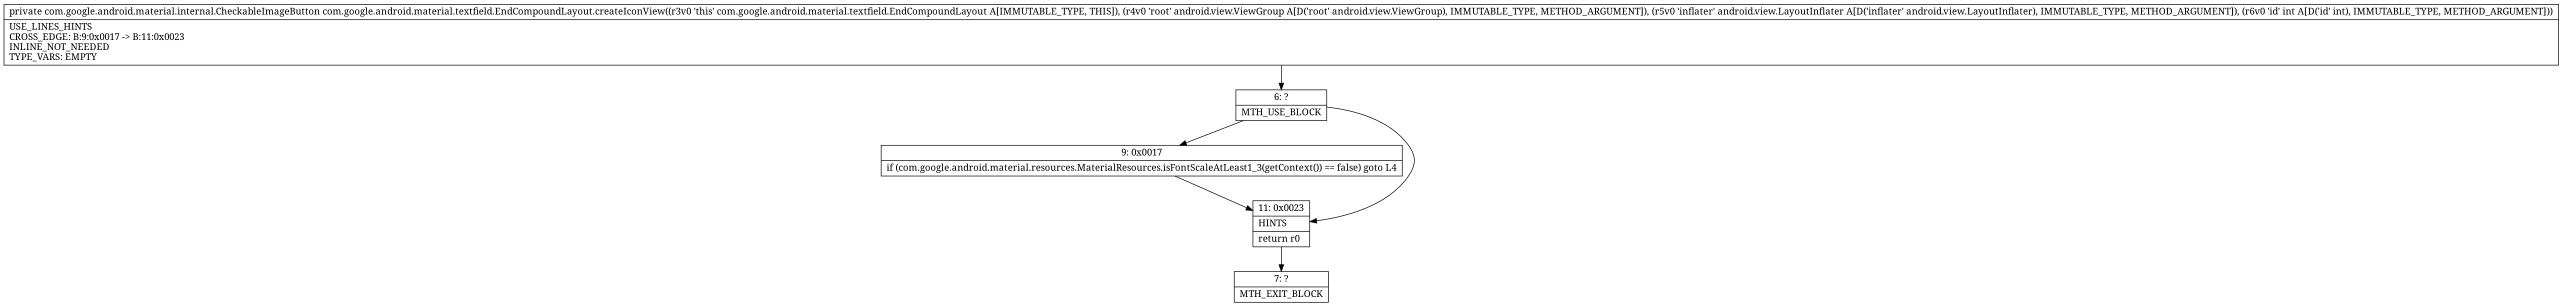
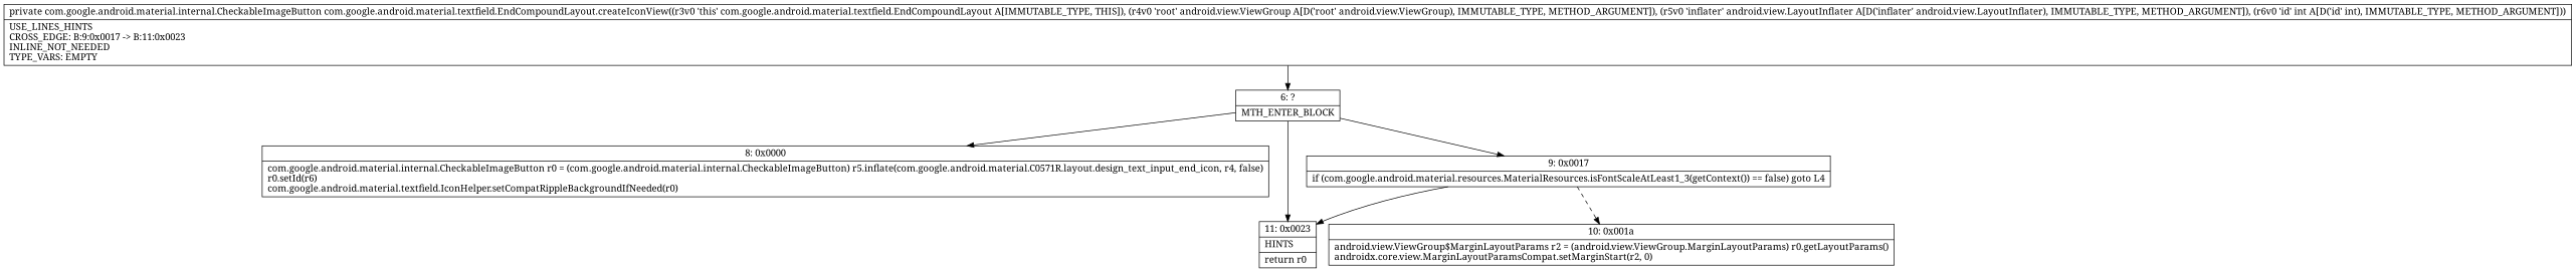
  digraph {
    fontname="Noto Serif"
    node [fontname="Noto Serif" shape=record]
    edge [fontname="Noto Serif"]
-   n1 [label="{6\:\ ?|MTH_USE_BLOCK\l}"]
+   n1 [label="{6\:\ ?|MTH_ENTER_BLOCK\l}"]
+   n2 [label="{8\:\ 0x0000|com.google.android.material.internal.CheckableImageButton r0 = (com.google.android.material.internal.CheckableImageButton) r5.inflate(com.google.android.material.C0571R.layout.design_text_input_end_icon, r4, false)\lr0.setId(r6)\lcom.google.android.material.textfield.IconHelper.setCompatRippleBackgroundIfNeeded(r0)\l}"]
    n3 [label="{9\:\ 0x0017|if (com.google.android.material.resources.MaterialResources.isFontScaleAtLeast1_3(getContext()) == false) goto L4\l}"]
    n4 [label="{11\:\ 0x0023|HINTS\l|return r0\l}"]
-   n6 [label="{7\:\ ?|MTH_EXIT_BLOCK\l}"]
+   n5 [label="{10\:\ 0x001a|android.view.ViewGroup$MarginLayoutParams r2 = (android.view.ViewGroup.MarginLayoutParams) r0.getLayoutParams()\landroidx.core.view.MarginLayoutParamsCompat.setMarginStart(r2, 0)\l}"]
    n7 [label="{private com.google.android.material.internal.CheckableImageButton com.google.android.material.textfield.EndCompoundLayout.createIconView((r3v0 'this' com.google.android.material.textfield.EndCompoundLayout A[IMMUTABLE_TYPE, THIS]), (r4v0 'root' android.view.ViewGroup A[D('root' android.view.ViewGroup), IMMUTABLE_TYPE, METHOD_ARGUMENT]), (r5v0 'inflater' android.view.LayoutInflater A[D('inflater' android.view.LayoutInflater), IMMUTABLE_TYPE, METHOD_ARGUMENT]), (r6v0 'id' int A[D('id' int), IMMUTABLE_TYPE, METHOD_ARGUMENT]))  | USE_LINES_HINTS\lCROSS_EDGE: B:9:0x0017 \-\> B:11:0x0023\lINLINE_NOT_NEEDED\lTYPE_VARS: EMPTY\l}"]
+   n1 -> n2
    n1 -> n3
    n1 -> n4
    n3 -> n4
-   n4 -> n6
+   n3 -> n5 [style=dashed]
    n7 -> n1
  }
